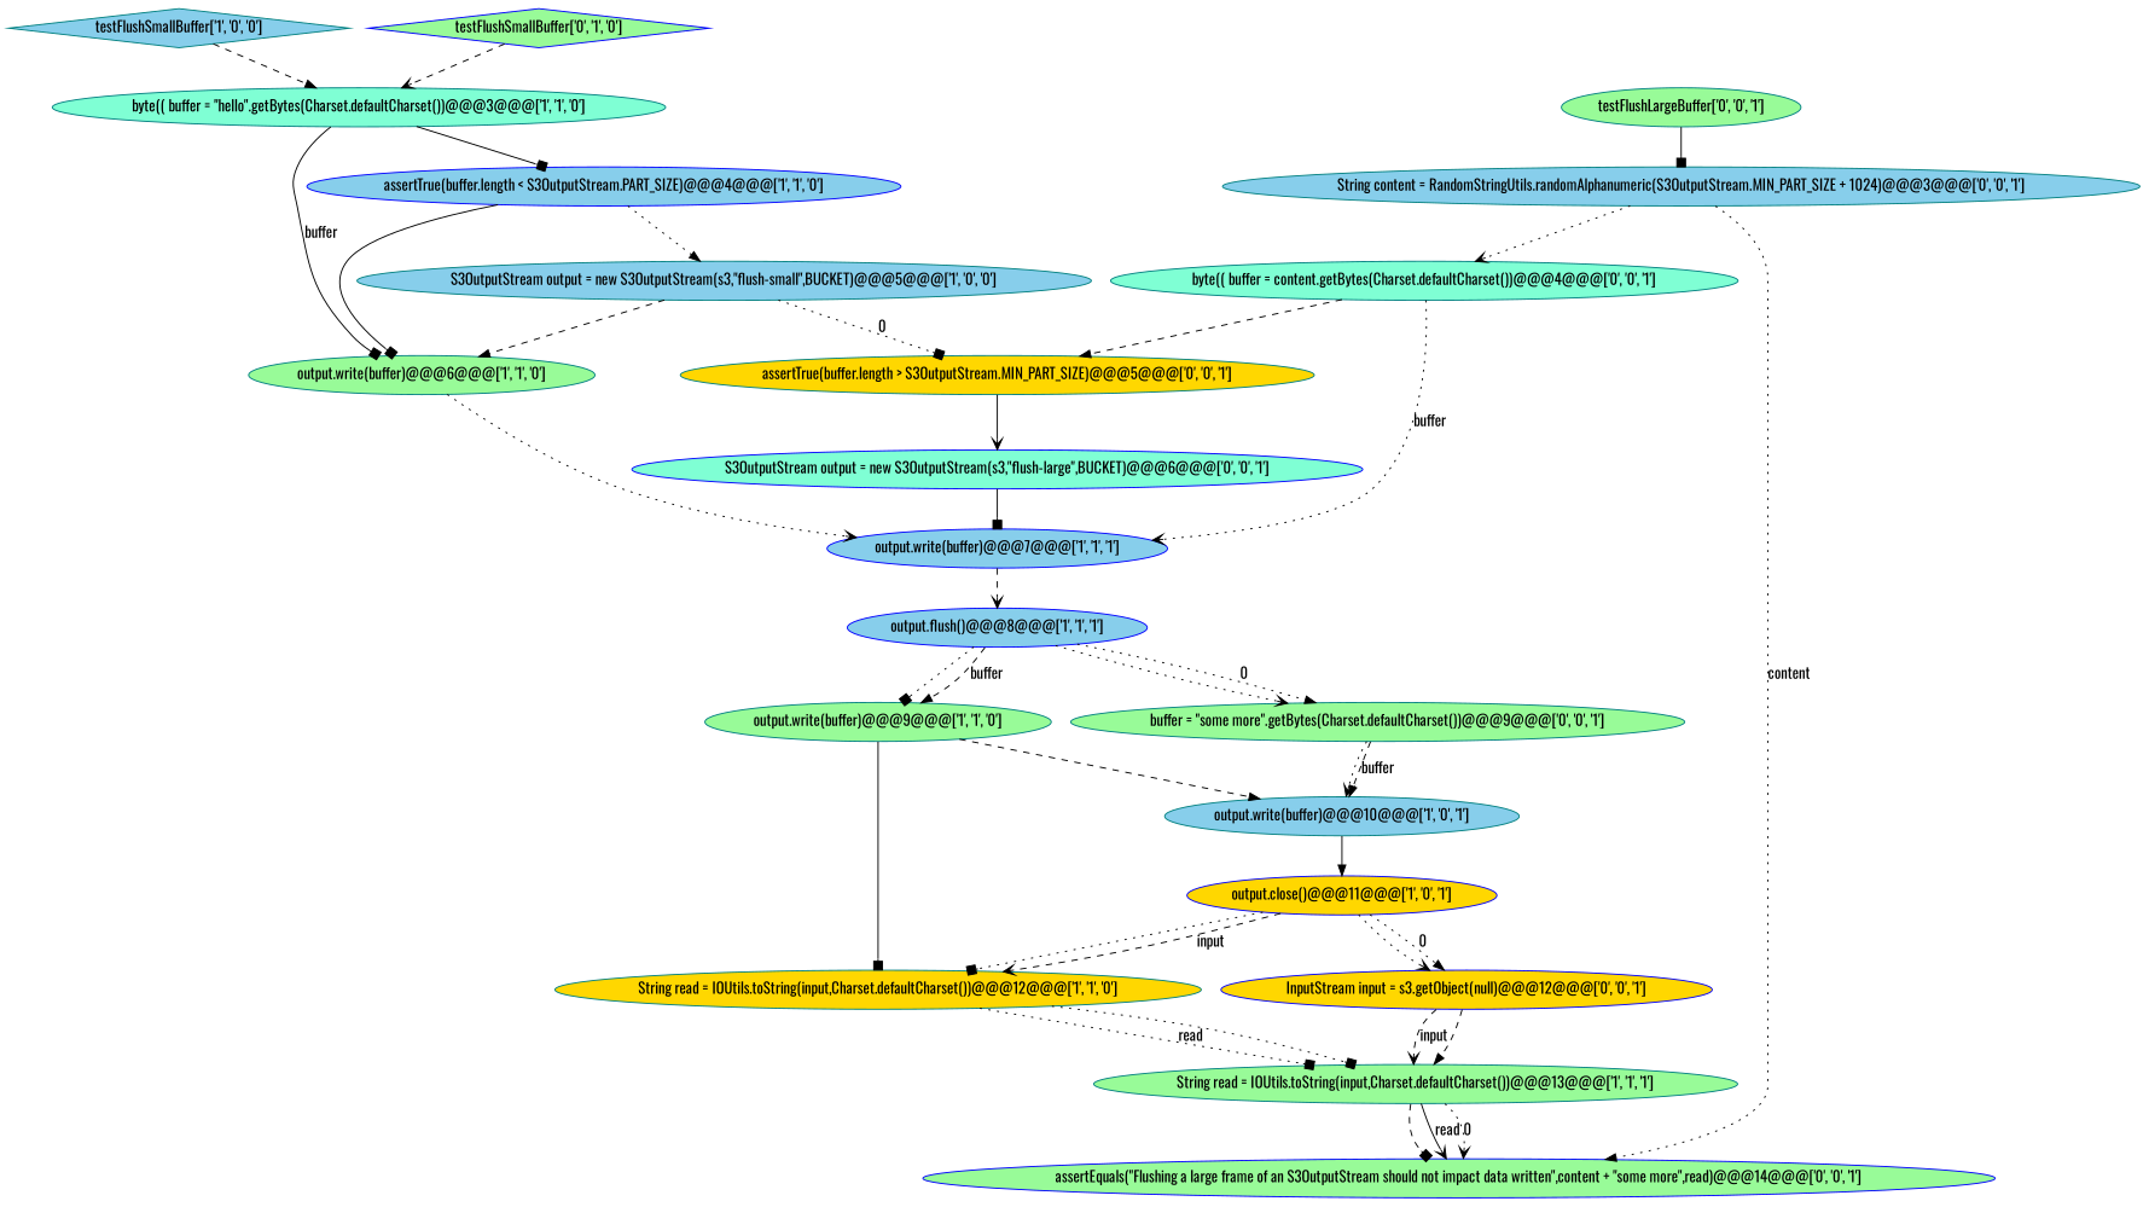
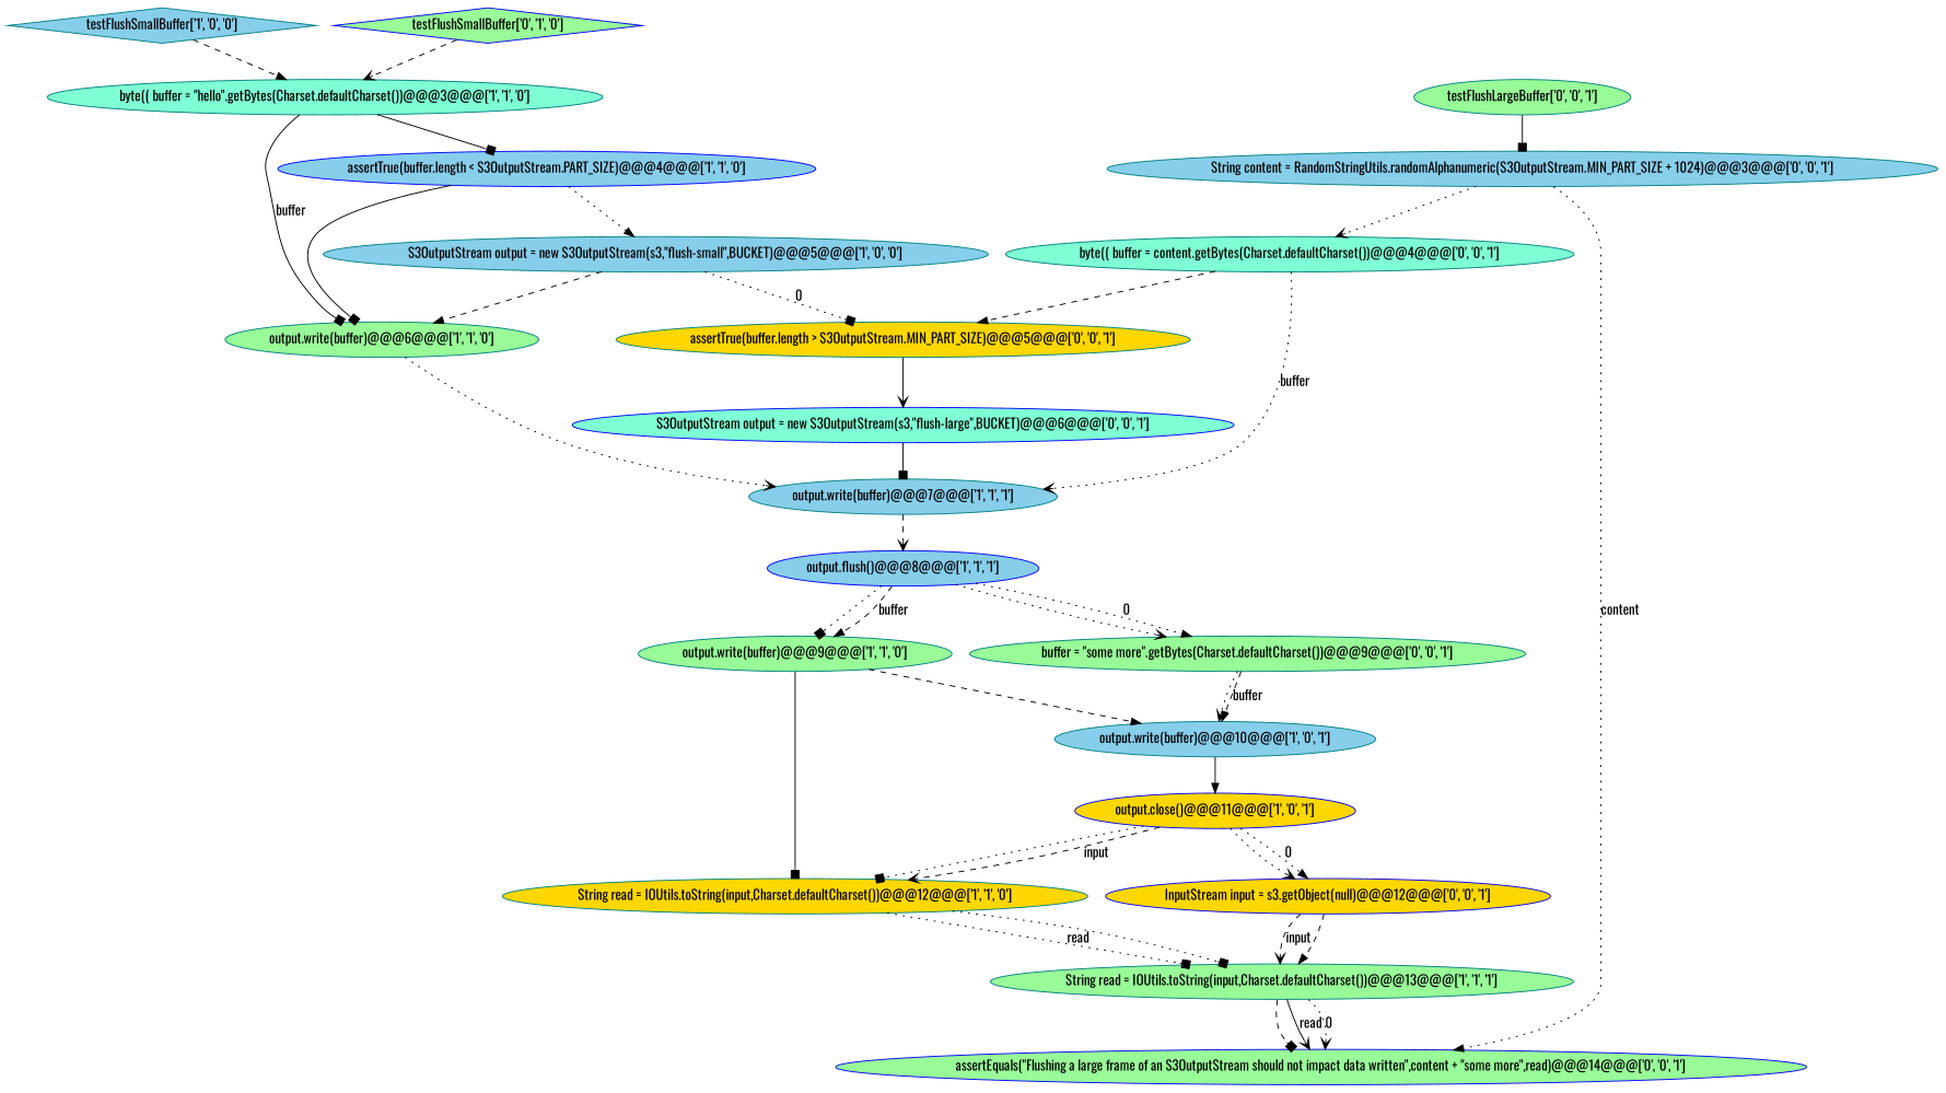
  digraph {
    fontname=Oswald
    node [color=teal fillcolor=skyblue fontname=Oswald shape=ellipse style=filled]
    edge [arrowhead=vee fontname=Oswald style=dotted]
-   n1 [color=blue label="output.write(buffer)@@@7@@@['1', '1', '1']"]
+   n1 [label="output.write(buffer)@@@7@@@['1', '1', '1']"]
    n2 [color=blue label="output.flush()@@@8@@@['1', '1', '1']"]
    n3 [fillcolor=palegreen label="output.write(buffer)@@@9@@@['1', '1', '0']"]
    n4 [fillcolor=palegreen label="buffer = \"some more\".getBytes(Charset.defaultCharset())@@@9@@@['0', '0', '1']"]
    n5 [label="testFlushSmallBuffer['1', '0', '0']" shape=diamond]
    n6 [fillcolor=aquamarine label="byte(( buffer = \"hello\".getBytes(Charset.defaultCharset())@@@3@@@['1', '1', '0']"]
    n7 [color=blue label="assertTrue(buffer.length < S3OutputStream.PART_SIZE)@@@4@@@['1', '1', '0']"]
    n8 [fillcolor=palegreen label="output.write(buffer)@@@6@@@['1', '1', '0']"]
    n9 [color=blue fillcolor=aquamarine label="S3OutputStream output = new S3OutputStream(s3,\"flush-large\",BUCKET)@@@6@@@['0', '0', '1']"]
    n10 [fillcolor=aquamarine label="byte(( buffer = content.getBytes(Charset.defaultCharset())@@@4@@@['0', '0', '1']"]
    n11 [fillcolor=gold label="assertTrue(buffer.length > S3OutputStream.MIN_PART_SIZE)@@@5@@@['0', '0', '1']"]
    n12 [label="output.write(buffer)@@@10@@@['1', '0', '1']"]
    n13 [fillcolor=gold label="String read = IOUtils.toString(input,Charset.defaultCharset())@@@12@@@['1', '1', '0']"]
    n14 [color=blue fillcolor=gold label="output.close()@@@11@@@['1', '0', '1']"]
    n15 [fillcolor=palegreen label="String read = IOUtils.toString(input,Charset.defaultCharset())@@@13@@@['1', '1', '1']"]
    n16 [label="S3OutputStream output = new S3OutputStream(s3,\"flush-small\",BUCKET)@@@5@@@['1', '0', '0']"]
    n17 [color=blue fillcolor=gold label="InputStream input = s3.getObject(null)@@@12@@@['0', '0', '1']"]
    n18 [color=blue fillcolor=palegreen label="assertEquals(\"Flushing a large frame of an S3OutputStream should not impact data written\",content + \"some more\",read)@@@14@@@['0', '0', '1']"]
    n19 [fillcolor=palegreen label="testFlushLargeBuffer['0', '0', '1']"]
    n20 [label="String content = RandomStringUtils.randomAlphanumeric(S3OutputStream.MIN_PART_SIZE + 1024)@@@3@@@['0', '0', '1']"]
    n21 [color=blue fillcolor=palegreen label="testFlushSmallBuffer['0', '1', '0']" shape=diamond]
    n1 -> n2 [style=dashed]
    n2 -> n3 [arrowhead=box]
    n2 -> n3 [arrowhead=normal label=buffer style=dashed]
    n2 -> n4
    n2 -> n4 [arrowhead=normal label=0]
    n3 -> n12 [arrowhead=normal style=dashed]
    n3 -> n13 [arrowhead=box style=solid]
    n4 -> n12
    n4 -> n12 [arrowhead=normal label=buffer style=dashed]
    n5 -> n6 [arrowhead=normal style=dashed]
    n6 -> n7 [arrowhead=box style=solid]
    n6 -> n8 [arrowhead=box label=buffer style=solid]
    n7 -> n8 [arrowhead=box style=solid]
    n7 -> n16 [arrowhead=normal]
    n8 -> n1
    n9 -> n1 [arrowhead=box style=solid]
    n10 -> n1 [label=buffer]
    n10 -> n11 [arrowhead=normal style=dashed]
    n11 -> n9 [style=solid]
    n12 -> n14 [arrowhead=normal style=solid]
    n13 -> n15 [arrowhead=box label=read]
    n13 -> n15 [arrowhead=box]
    n14 -> n13 [arrowhead=box]
    n14 -> n13 [label=input style=dashed]
    n14 -> n17
    n14 -> n17 [arrowhead=normal label=0]
    n15 -> n18 [arrowhead=box style=dashed]
    n15 -> n18 [label=read style=solid]
    n15 -> n18 [label=0]
    n16 -> n8 [arrowhead=normal style=dashed]
    n16 -> n11 [arrowhead=box label=0]
    n17 -> n15 [label=input style=dashed]
    n17 -> n15 [arrowhead=normal style=dashed]
    n19 -> n20 [arrowhead=box style=solid]
    n20 -> n10
    n20 -> n18 [arrowhead=normal label=content]
    n21 -> n6 [style=dashed]
  }
